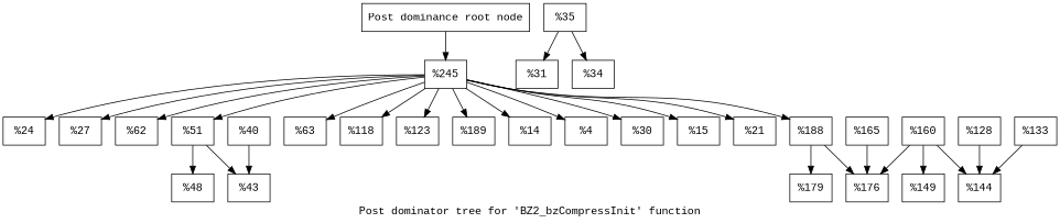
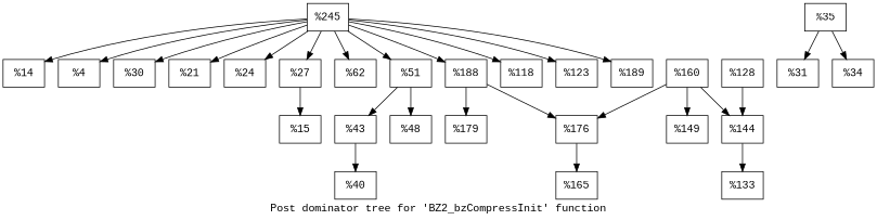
  digraph {
    fontname="Liberation Mono"
    label="Post dominator tree for 'BZ2_bzCompressInit' function"
    node [fontname="Liberation Mono" shape=record]
    edge [fontname="Liberation Mono"]
-   n1 [label="{Post dominance root node}"]
    n2 [label="{%245}"]
    n3 [label="{%14}"]
    n4 [label="{%4}"]
    n5 [label="{%30}"]
    n6 [label="{%15}"]
    n7 [label="{%21}"]
    n8 [label="{%24}"]
    n9 [label="{%27}"]
    n10 [label="{%62}"]
    n11 [label="{%51}"]
    n12 [label="{%188}"]
-   n13 [label="{%63}"]
    n14 [label="{%118}"]
    n15 [label="{%123}"]
    n16 [label="{%189}"]
    n17 [label="{%43}"]
    n18 [label="{%48}"]
    n19 [label="{%176}"]
    n20 [label="{%179}"]
    n21 [label="{%40}"]
    n22 [label="{%165}"]
    n23 [label="{%35}"]
    n24 [label="{%31}"]
    n25 [label="{%34}"]
    n26 [label="{%160}"]
    n27 [label="{%144}"]
    n28 [label="{%149}"]
    n29 [label="{%133}"]
    n30 [label="{%128}"]
-   n1 -> n2
    n2 -> n3
    n2 -> n4
    n2 -> n5
-   n2 -> n6
+   n9 -> n6
    n2 -> n7
    n2 -> n8
    n2 -> n9
    n2 -> n10
    n2 -> n11
    n2 -> n12
-   n2 -> n13
    n2 -> n14
    n2 -> n15
    n2 -> n16
    n11 -> n17
    n11 -> n18
    n12 -> n19
    n12 -> n20
-   n21 -> n17
-   n22 -> n19
+   n17 -> n21
+   n19 -> n22
    n23 -> n24
    n23 -> n25
    n26 -> n19
    n26 -> n27
    n26 -> n28
-   n29 -> n27
+   n27 -> n29
    n30 -> n27
  }
